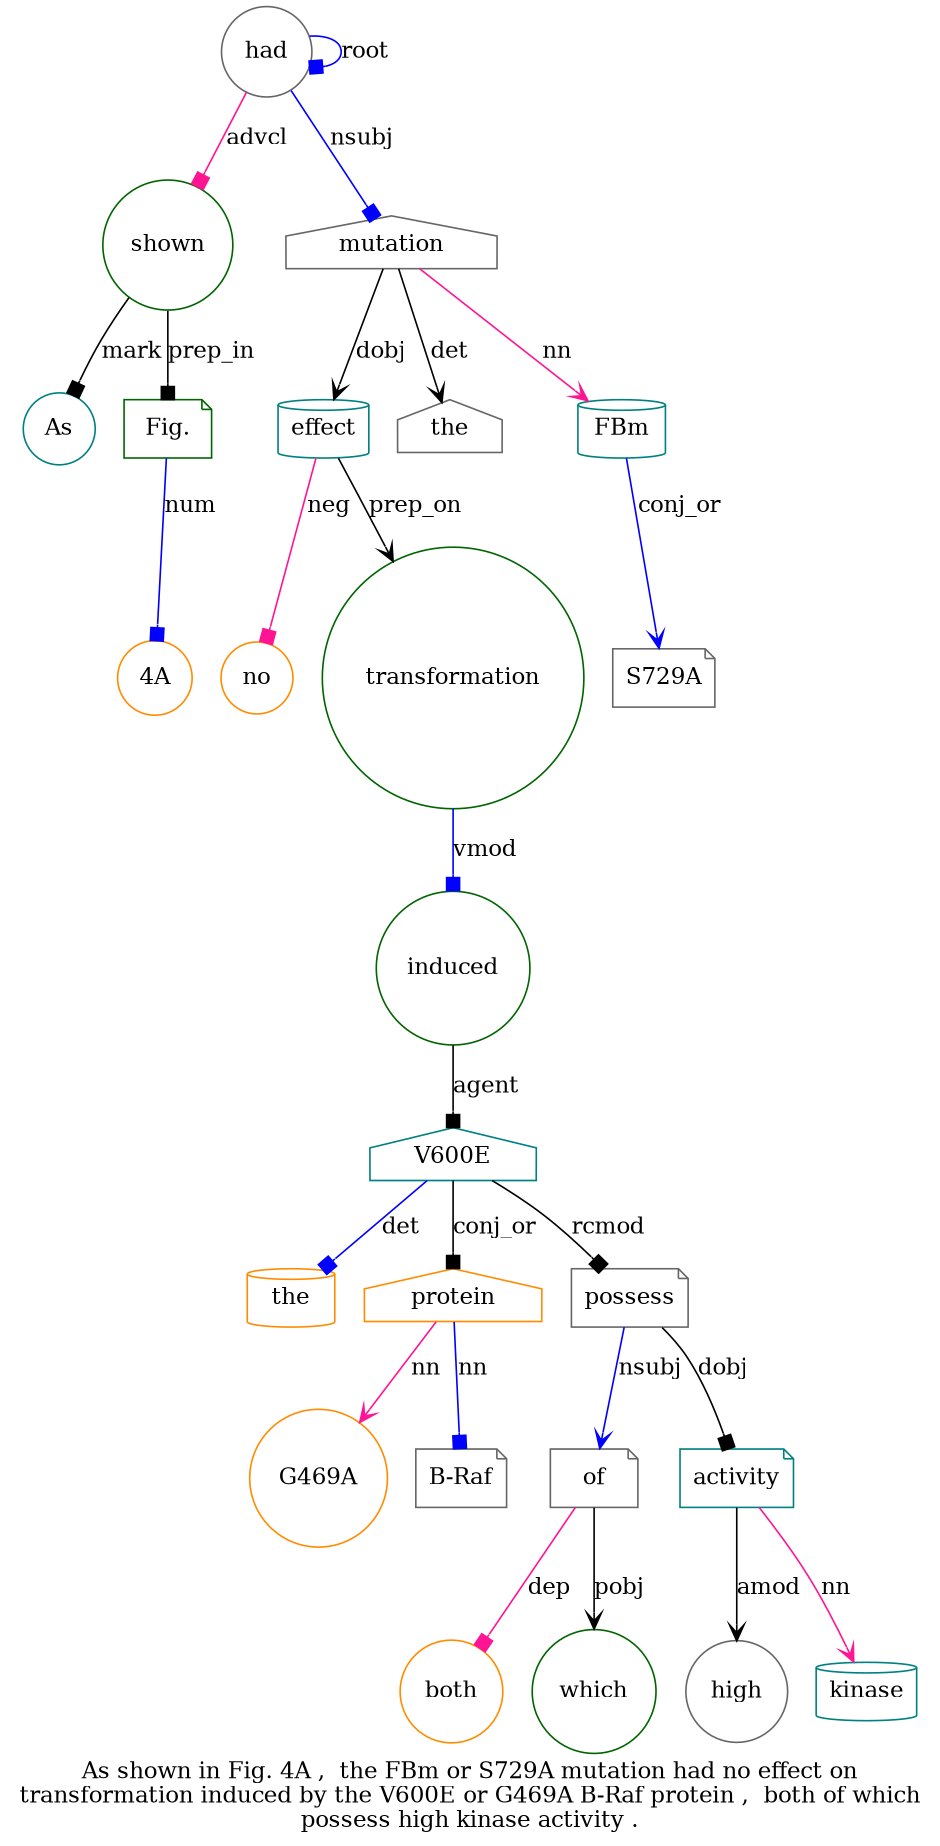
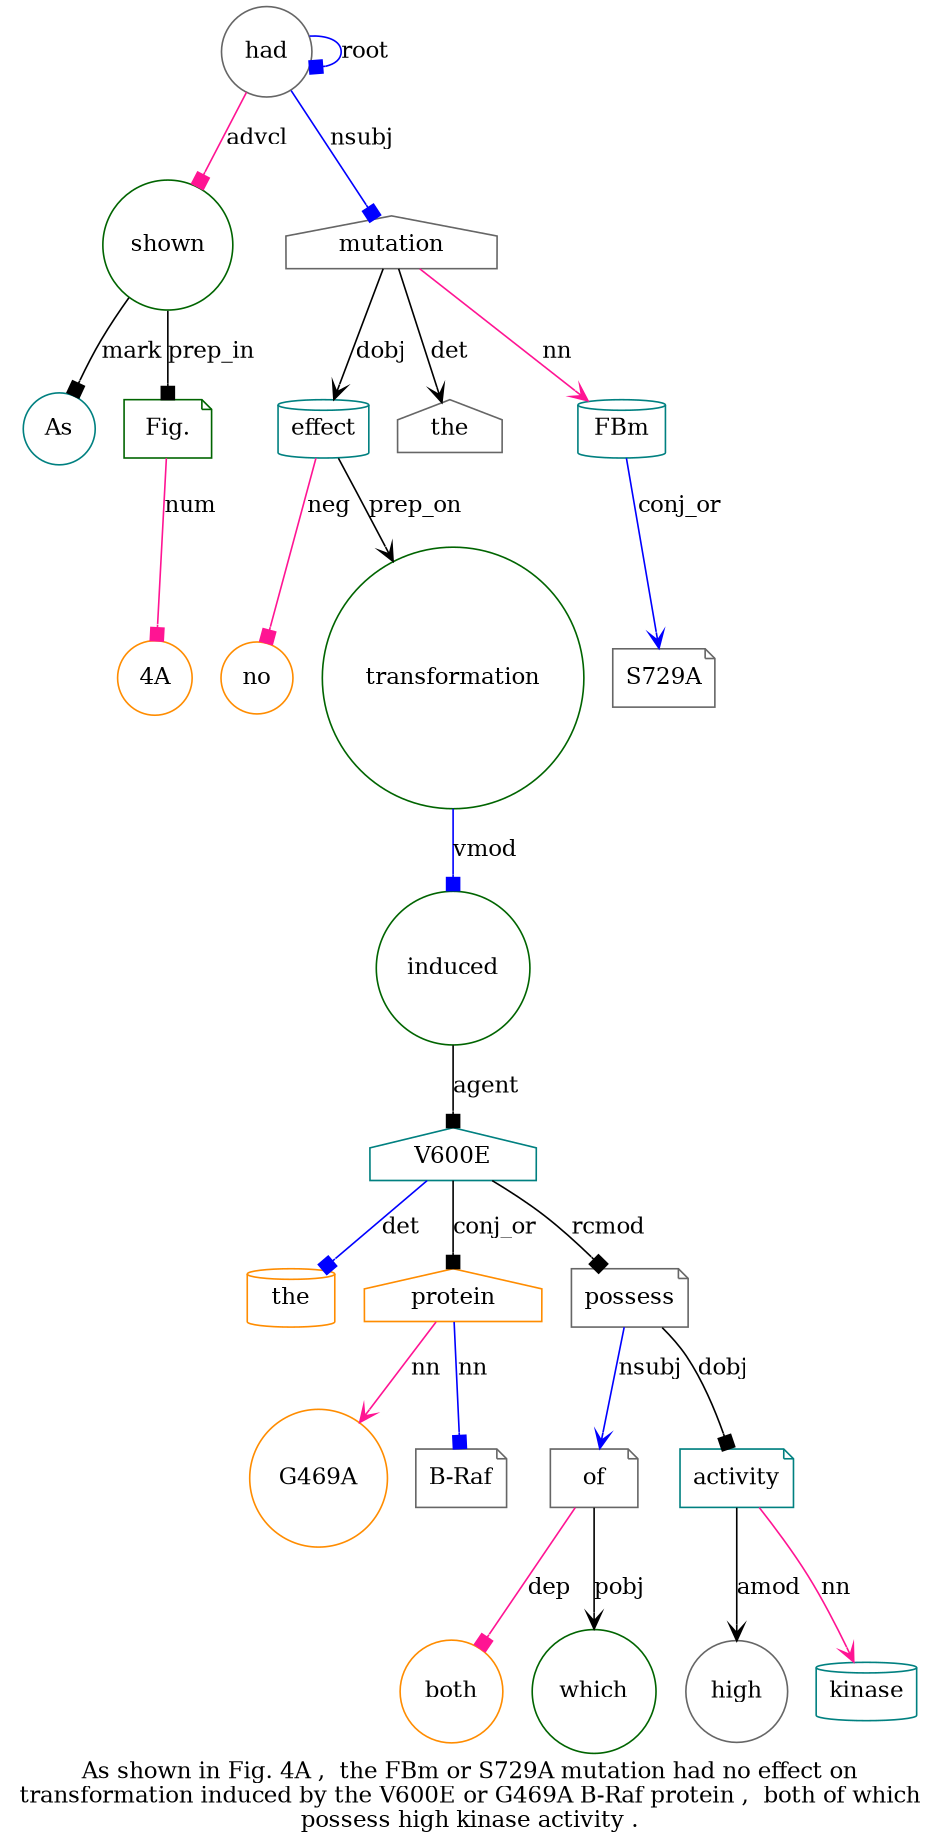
  digraph {
    label="As shown in Fig. 4A ,  the FBm or S729A mutation had no effect on\ntransformation induced by the V600E or G469A B-Raf protein ,  both of which\npossess high kinase activity ."
    node [color=gray40 fillcolor=white shape=circle style=filled]
    edge [arrowhead=box color=black]
    n1 [color=darkgreen label=shown]
    n2 [color=teal label=As]
    n3 [color=darkgreen label="Fig." shape=note]
    n4 [color=darkorange label="4A"]
    n5 [label=had]
    n6 [label=mutation shape=house]
    n7 [color=teal label=effect shape=cylinder]
    n8 [label=the shape=house]
    n9 [color=teal label=FBm shape=cylinder]
    n10 [color=darkorange label=no]
    n11 [color=darkgreen label=transformation]
    n12 [label=S729A shape=note]
    n13 [color=darkgreen label=induced]
    n14 [color=teal label=V600E shape=house]
    n15 [color=darkorange label=the shape=cylinder]
    n16 [color=darkorange label=protein shape=house]
    n17 [label=possess shape=note]
    n18 [color=darkorange label=G469A]
    n19 [label="B-Raf" shape=note]
    n20 [label=of shape=note]
    n21 [color=teal label=activity shape=note]
    n22 [color=darkorange label=both]
    n23 [color=darkgreen label=which]
    n24 [label=high]
    n25 [color=teal label=kinase shape=cylinder]
    n1 -> n2 [label=mark]
    n1 -> n3 [label=prep_in]
-   n3 -> n4 [color=blue label=num]
+   n3 -> n4 [color=deeppink label=num]
    n5 -> n1 [color=deeppink label=advcl]
    n5 -> n5 [color=blue label=root]
    n5 -> n6 [color=blue label=nsubj]
    n6 -> n7 [arrowhead=vee label=dobj]
    n6 -> n8 [arrowhead=vee label=det]
    n6 -> n9 [arrowhead=vee color=deeppink label=nn]
    n7 -> n10 [color=deeppink label=neg]
    n7 -> n11 [arrowhead=vee label=prep_on]
    n9 -> n12 [arrowhead=vee color=blue label=conj_or]
    n11 -> n13 [color=blue label=vmod]
    n13 -> n14 [label=agent]
    n14 -> n15 [color=blue label=det]
    n14 -> n16 [label=conj_or]
    n14 -> n17 [label=rcmod]
    n16 -> n18 [arrowhead=vee color=deeppink label=nn]
    n16 -> n19 [color=blue label=nn]
    n17 -> n20 [arrowhead=vee color=blue label=nsubj]
    n17 -> n21 [label=dobj]
    n20 -> n22 [color=deeppink label=dep]
    n20 -> n23 [arrowhead=vee label=pobj]
    n21 -> n24 [arrowhead=vee label=amod]
    n21 -> n25 [arrowhead=vee color=deeppink label=nn]
  }
